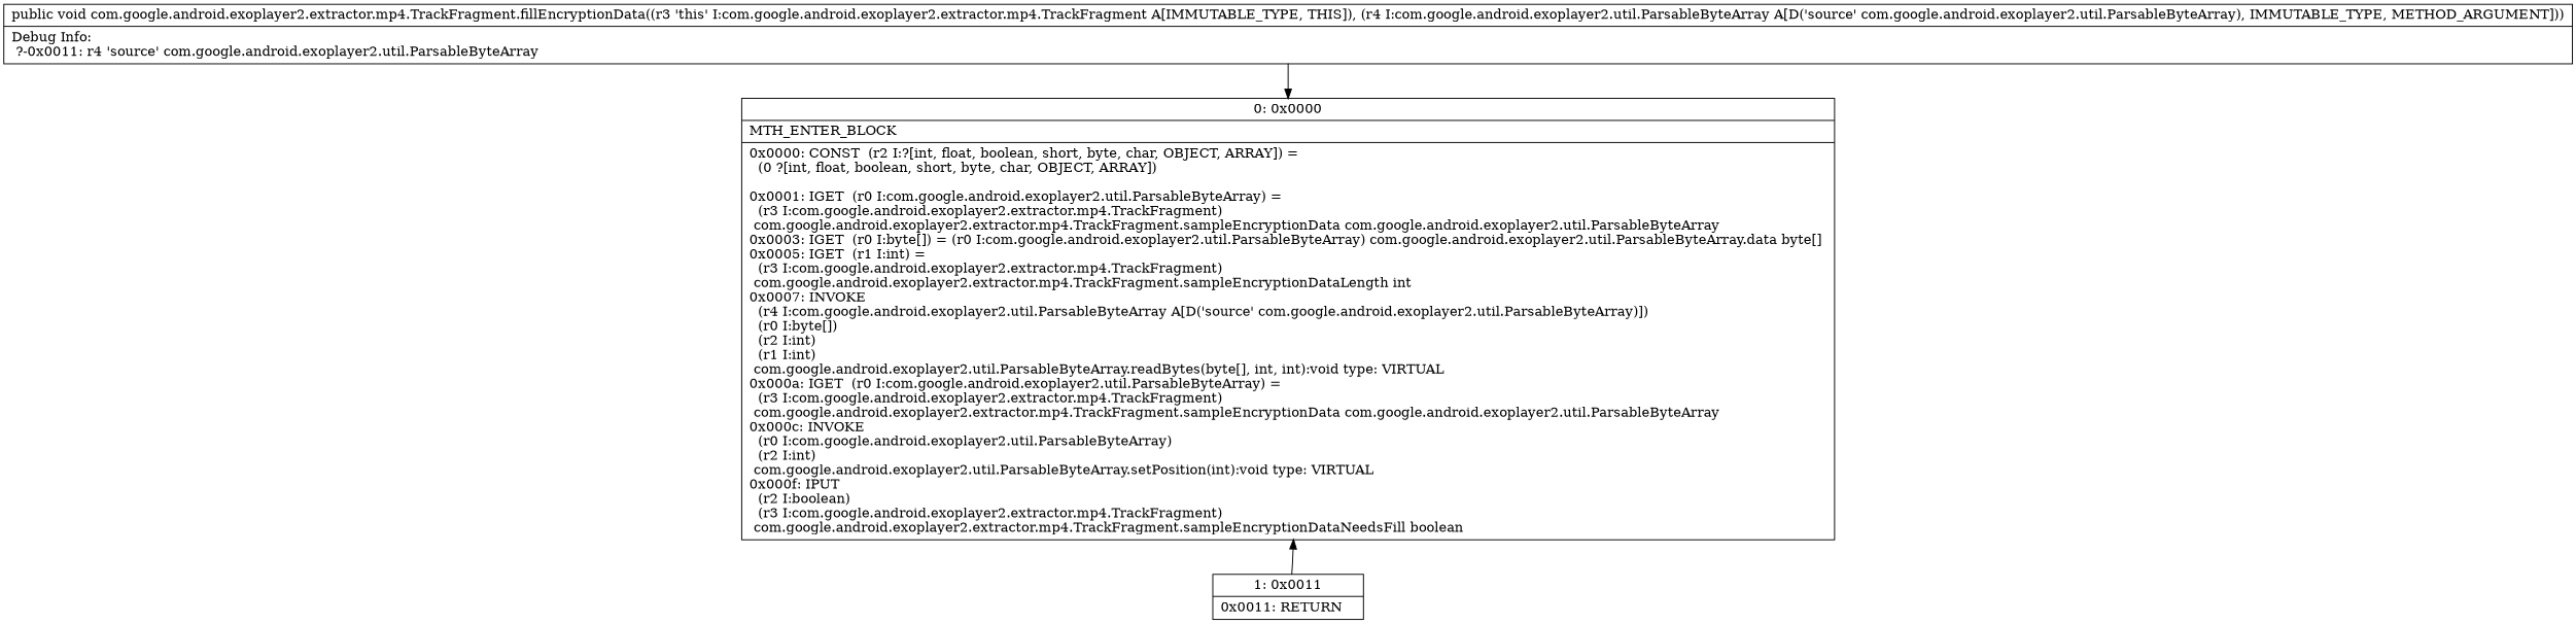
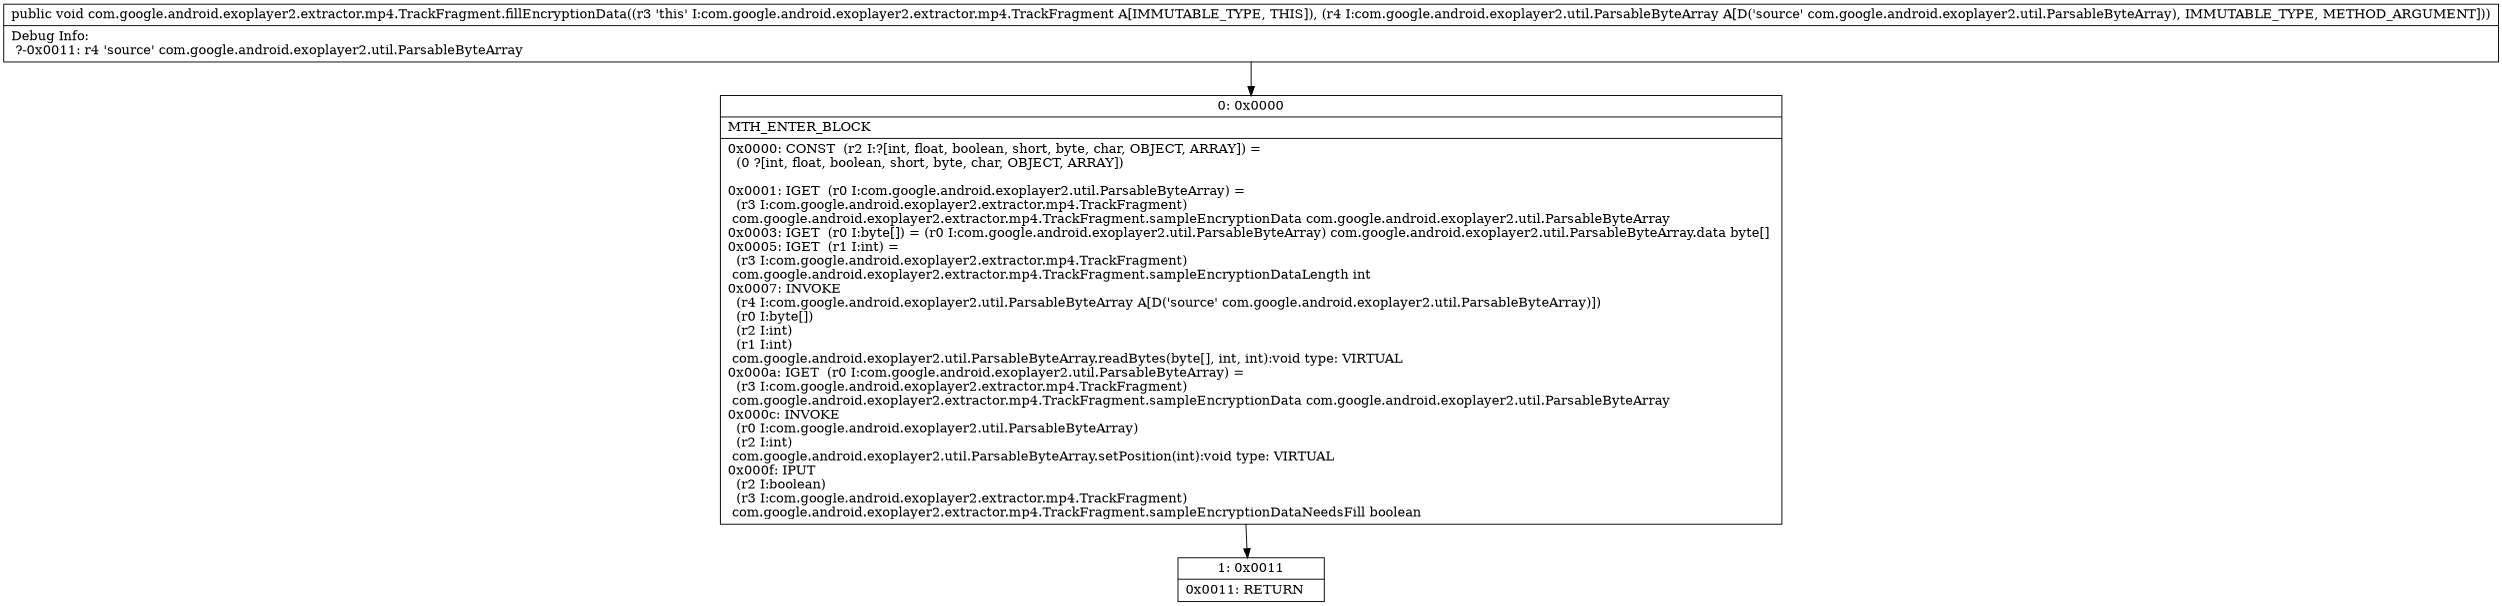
  digraph {
    node [shape=record]
    n1 [label="{0\:\ 0x0000|MTH_ENTER_BLOCK\l|0x0000: CONST  (r2 I:?[int, float, boolean, short, byte, char, OBJECT, ARRAY]) = \l  (0 ?[int, float, boolean, short, byte, char, OBJECT, ARRAY])\l \l0x0001: IGET  (r0 I:com.google.android.exoplayer2.util.ParsableByteArray) = \l  (r3 I:com.google.android.exoplayer2.extractor.mp4.TrackFragment)\l com.google.android.exoplayer2.extractor.mp4.TrackFragment.sampleEncryptionData com.google.android.exoplayer2.util.ParsableByteArray \l0x0003: IGET  (r0 I:byte[]) = (r0 I:com.google.android.exoplayer2.util.ParsableByteArray) com.google.android.exoplayer2.util.ParsableByteArray.data byte[] \l0x0005: IGET  (r1 I:int) = \l  (r3 I:com.google.android.exoplayer2.extractor.mp4.TrackFragment)\l com.google.android.exoplayer2.extractor.mp4.TrackFragment.sampleEncryptionDataLength int \l0x0007: INVOKE  \l  (r4 I:com.google.android.exoplayer2.util.ParsableByteArray A[D('source' com.google.android.exoplayer2.util.ParsableByteArray)])\l  (r0 I:byte[])\l  (r2 I:int)\l  (r1 I:int)\l com.google.android.exoplayer2.util.ParsableByteArray.readBytes(byte[], int, int):void type: VIRTUAL \l0x000a: IGET  (r0 I:com.google.android.exoplayer2.util.ParsableByteArray) = \l  (r3 I:com.google.android.exoplayer2.extractor.mp4.TrackFragment)\l com.google.android.exoplayer2.extractor.mp4.TrackFragment.sampleEncryptionData com.google.android.exoplayer2.util.ParsableByteArray \l0x000c: INVOKE  \l  (r0 I:com.google.android.exoplayer2.util.ParsableByteArray)\l  (r2 I:int)\l com.google.android.exoplayer2.util.ParsableByteArray.setPosition(int):void type: VIRTUAL \l0x000f: IPUT  \l  (r2 I:boolean)\l  (r3 I:com.google.android.exoplayer2.extractor.mp4.TrackFragment)\l com.google.android.exoplayer2.extractor.mp4.TrackFragment.sampleEncryptionDataNeedsFill boolean \l}"]
    n2 [label="{1\:\ 0x0011|0x0011: RETURN   \l}"]
    n3 [label="{public void com.google.android.exoplayer2.extractor.mp4.TrackFragment.fillEncryptionData((r3 'this' I:com.google.android.exoplayer2.extractor.mp4.TrackFragment A[IMMUTABLE_TYPE, THIS]), (r4 I:com.google.android.exoplayer2.util.ParsableByteArray A[D('source' com.google.android.exoplayer2.util.ParsableByteArray), IMMUTABLE_TYPE, METHOD_ARGUMENT]))  | Debug Info:\l  ?\-0x0011: r4 'source' com.google.android.exoplayer2.util.ParsableByteArray\l}"]
-   n2 -> n1
+   n1 -> n2
    n3 -> n1
  }
